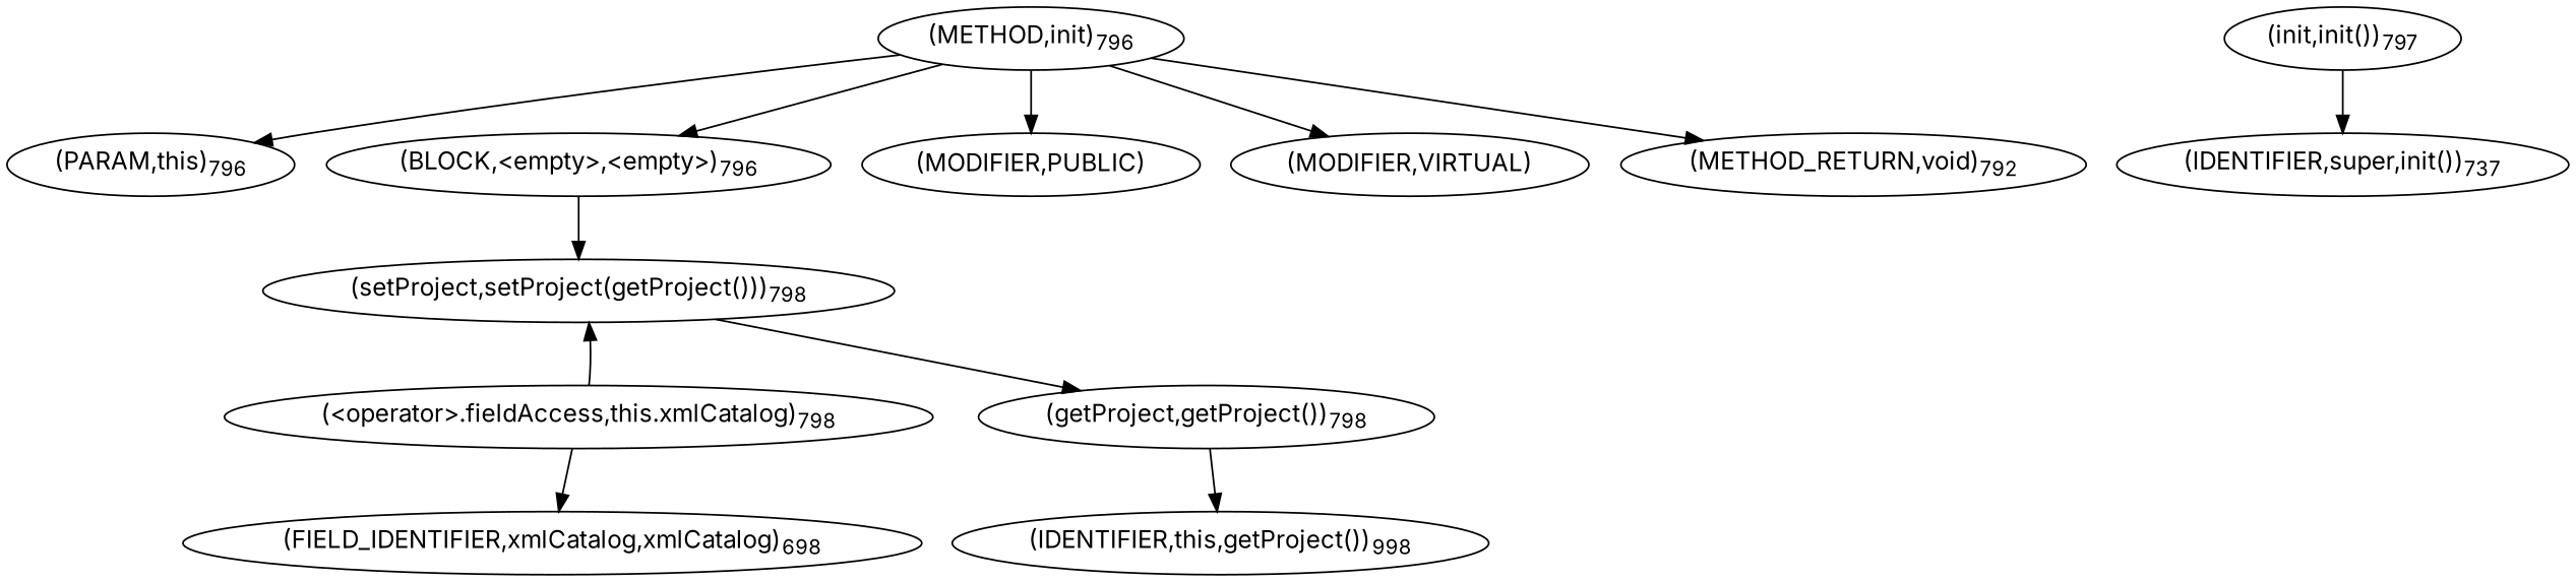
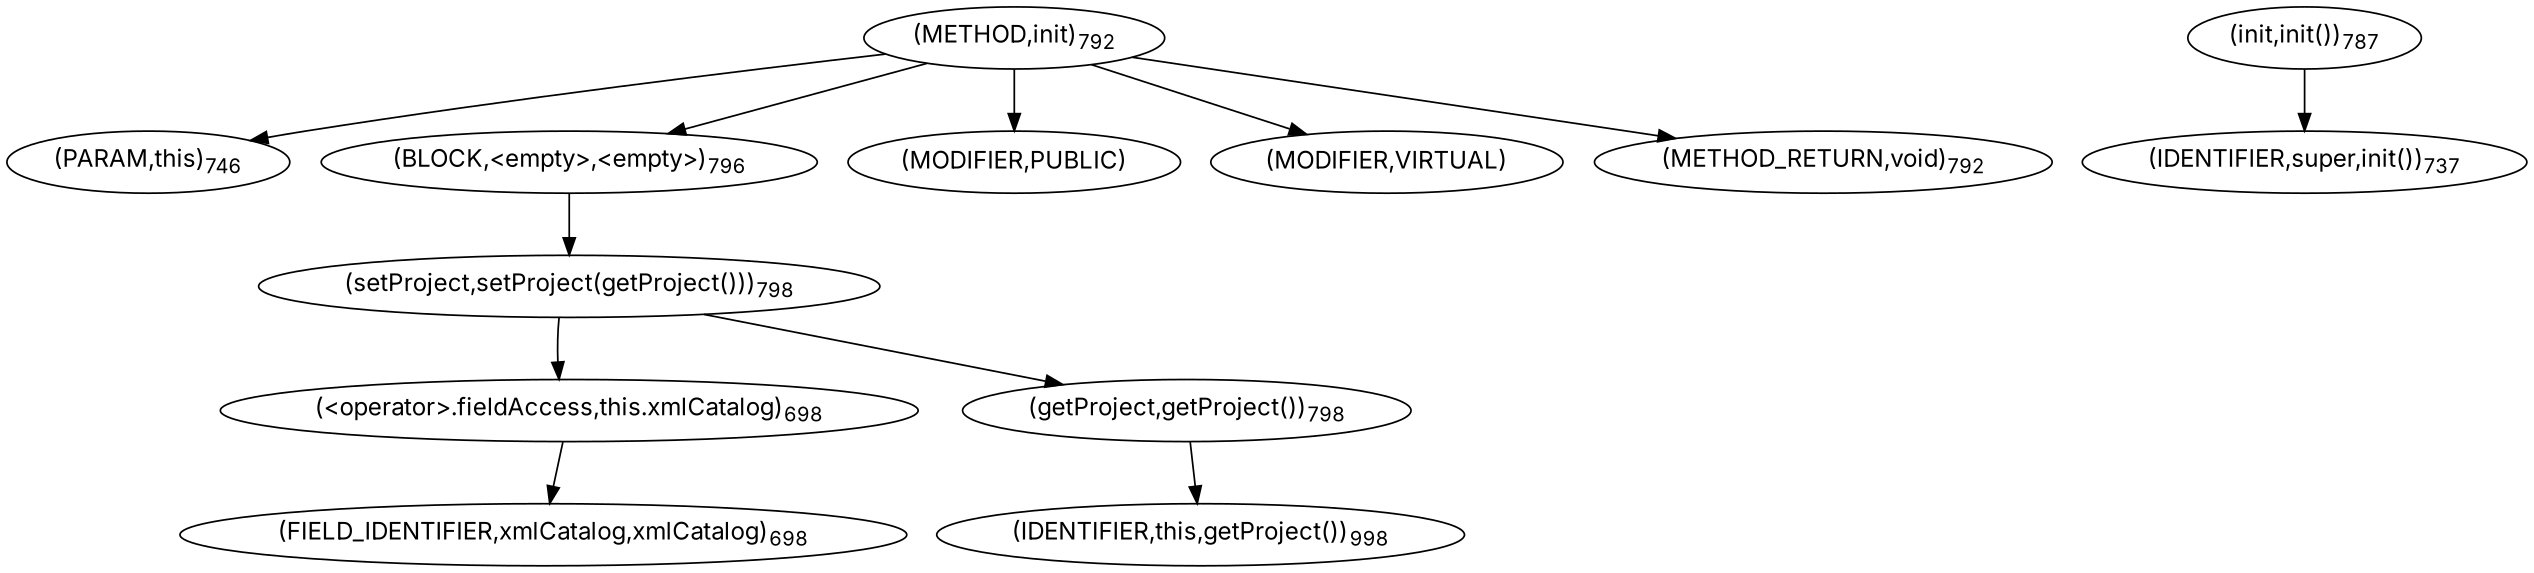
  digraph {
    fontname=Inter
    node [fontname=Inter]
    edge [fontname=Inter]
-   n1 [label=<(METHOD,init)<SUB>796</SUB>>]
-   n2 [label=<(PARAM,this)<SUB>796</SUB>>]
+   n1 [label=<(METHOD,init)<SUB>792</SUB>>]
+   n2 [label=<(PARAM,this)<SUB>746</SUB>>]
    n3 [label=<(BLOCK,&lt;empty&gt;,&lt;empty&gt;)<SUB>796</SUB>>]
    n4 [label=<(MODIFIER,PUBLIC)>]
    n5 [label=<(MODIFIER,VIRTUAL)>]
    n6 [label=<(METHOD_RETURN,void)<SUB>792</SUB>>]
    n7 [label=<(setProject,setProject(getProject()))<SUB>798</SUB>>]
-   n8 [label=<(init,init())<SUB>797</SUB>>]
+   n8 [label=<(init,init())<SUB>787</SUB>>]
    n9 [label=<(IDENTIFIER,super,init())<SUB>737</SUB>>]
-   n10 [label=<(&lt;operator&gt;.fieldAccess,this.xmlCatalog)<SUB>798</SUB>>]
+   n10 [label=<(&lt;operator&gt;.fieldAccess,this.xmlCatalog)<SUB>698</SUB>>]
    n11 [label=<(getProject,getProject())<SUB>798</SUB>>]
    n12 [label=<(FIELD_IDENTIFIER,xmlCatalog,xmlCatalog)<SUB>698</SUB>>]
    n13 [label=<(IDENTIFIER,this,getProject())<SUB>998</SUB>>]
    n1 -> n2
    n1 -> n3
    n1 -> n4
    n1 -> n5
    n1 -> n6
    n3 -> n7
-   n10 -> n7
+   n7 -> n10
    n7 -> n11
    n8 -> n9
    n10 -> n12
    n11 -> n13
  }
